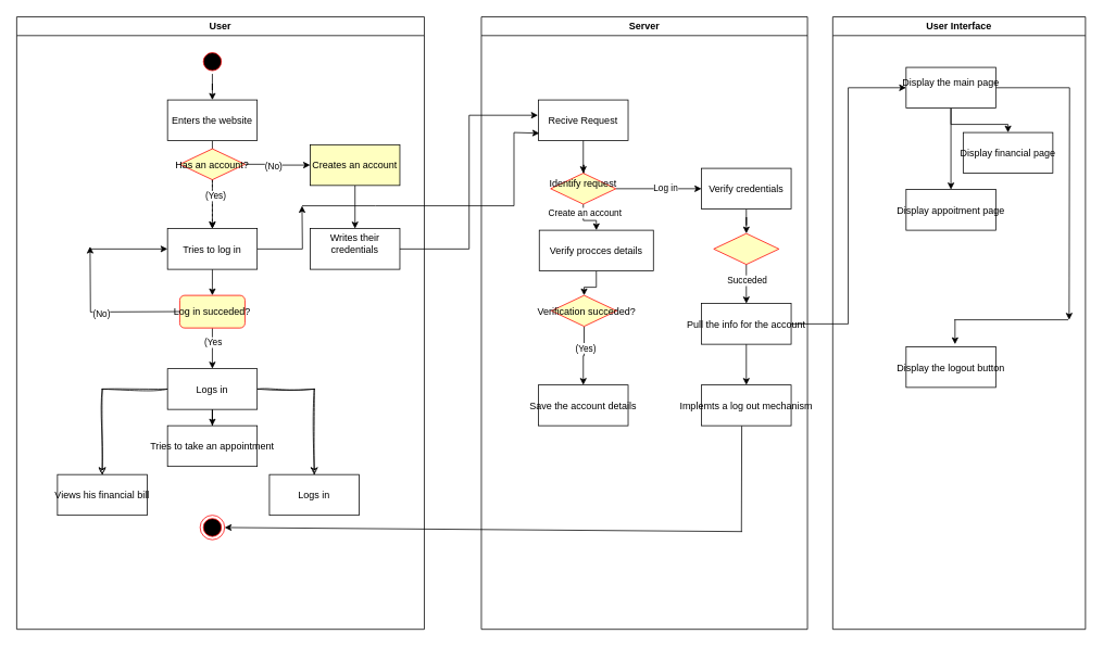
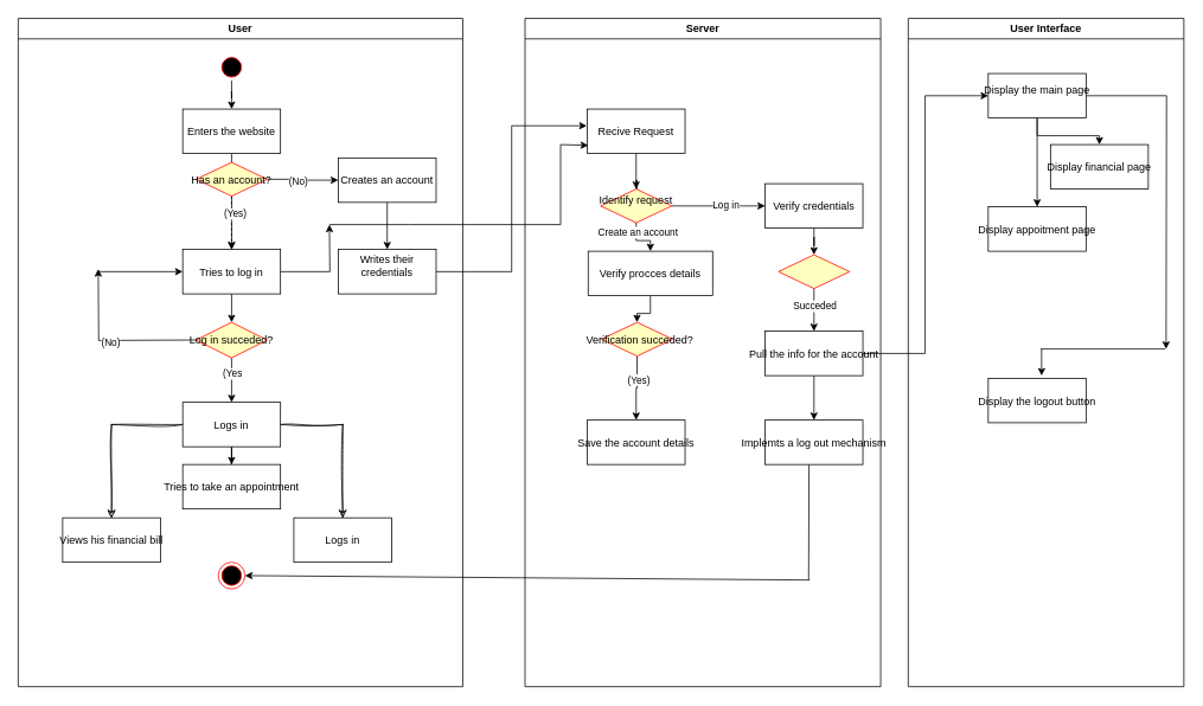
  <mxCell id="0" />
  <mxCell id="1" parent="0" />
  <mxCell id="2" value="User" style="swimlane;whiteSpace=wrap" parent="1" vertex="1"><mxGeometry x="20" y="20" width="500" height="752" as="geometry" /></mxCell>
  <mxCell id="3" style="edgeStyle=orthogonalEdgeStyle;rounded=0;orthogonalLoop=1;jettySize=auto;html=1;entryX=0.5;entryY=0;entryDx=0;entryDy=0;" parent="2" source="4" target="6" edge="1"><mxGeometry relative="1" as="geometry" /></mxCell>
  <mxCell id="4" value="" style="ellipse;shape=startState;fillColor=#000000;strokeColor=#ff0000;" parent="2" vertex="1"><mxGeometry x="225" y="40" width="30" height="30" as="geometry" /></mxCell>
  <mxCell id="5" value="" style="edgeStyle=orthogonalEdgeStyle;rounded=0;orthogonalLoop=1;jettySize=auto;html=1;" parent="2" source="6" target="14" edge="1"><mxGeometry relative="1" as="geometry" /></mxCell>
  <mxCell id="6" value="Enters the website" style="" parent="2" vertex="1"><mxGeometry x="185" y="102" width="110" height="50" as="geometry" /></mxCell>
  <mxCell id="7" value="" style="edgeStyle=orthogonalEdgeStyle;rounded=0;orthogonalLoop=1;jettySize=auto;html=1;dashed=1;" parent="2" source="11" target="14" edge="1"><mxGeometry relative="1" as="geometry" /></mxCell>
  <mxCell id="8" value="(Yes)" style="edgeLabel;html=1;align=center;verticalAlign=middle;resizable=0;points=[];" parent="7" vertex="1" connectable="0"><mxGeometry x="-0.381" y="3" relative="1" as="geometry"><mxPoint as="offset" /></mxGeometry></mxCell>
  <mxCell id="9" value="" style="edgeStyle=orthogonalEdgeStyle;rounded=0;orthogonalLoop=1;jettySize=auto;html=1;" parent="2" source="11" target="16" edge="1"><mxGeometry relative="1" as="geometry" /></mxCell>
  <mxCell id="10" value="(No)" style="edgeLabel;html=1;align=center;verticalAlign=middle;resizable=0;points=[];" parent="9" vertex="1" connectable="0"><mxGeometry x="-0.156" y="-2" relative="1" as="geometry"><mxPoint as="offset" /></mxGeometry></mxCell>
  <mxCell id="11" value="Has an account?" style="rhombus;fillColor=#ffffc0;strokeColor=#ff0000;" parent="2" vertex="1"><mxGeometry x="200" y="162" width="80" height="38" as="geometry" /></mxCell>
  <mxCell id="12" value="" style="edgeStyle=orthogonalEdgeStyle;rounded=0;orthogonalLoop=1;jettySize=auto;html=1;" parent="2" source="14" edge="1"><mxGeometry relative="1" as="geometry"><mxPoint x="240.0" y="342" as="targetPoint" /></mxGeometry></mxCell>
  <mxCell id="13" style="edgeStyle=orthogonalEdgeStyle;rounded=0;orthogonalLoop=1;jettySize=auto;html=1;" parent="2" source="14" edge="1"><mxGeometry relative="1" as="geometry"><mxPoint x="350" y="232" as="targetPoint" /></mxGeometry></mxCell>
  <mxCell id="14" value="Tries to log in" style="" parent="2" vertex="1"><mxGeometry x="185" y="260" width="110" height="50" as="geometry" /></mxCell>
  <mxCell id="15" value="" style="edgeStyle=orthogonalEdgeStyle;rounded=0;orthogonalLoop=1;jettySize=auto;html=1;" parent="2" source="16" target="17" edge="1"><mxGeometry relative="1" as="geometry" /></mxCell>
- <mxCell id="16" value="Creates an account" style="fillColor=#ffffc0;" parent="2" vertex="1"><mxGeometry x="360" y="157" width="110" height="50" as="geometry" /></mxCell>
+ <mxCell id="16" value="Creates an account" style="" parent="2" vertex="1"><mxGeometry x="360" y="157" width="110" height="50" as="geometry" /></mxCell>
  <mxCell id="17" value="Writes their &#10;credentials&#10;" style="" parent="2" vertex="1"><mxGeometry x="360" y="260" width="110" height="50" as="geometry" /></mxCell>
  <mxCell id="18" value="" style="edgeStyle=orthogonalEdgeStyle;rounded=0;orthogonalLoop=1;jettySize=auto;html=1;" parent="2" edge="1"><mxGeometry relative="1" as="geometry"><mxPoint x="200" y="361.86" as="sourcePoint" /><mxPoint x="90" y="282" as="targetPoint" /></mxGeometry></mxCell>
  <mxCell id="19" value="&lt;div&gt;(No)&lt;/div&gt;" style="edgeLabel;html=1;align=center;verticalAlign=middle;resizable=0;points=[];" parent="18" vertex="1" connectable="0"><mxGeometry x="0.022" y="2" relative="1" as="geometry"><mxPoint as="offset" /></mxGeometry></mxCell>
  <mxCell id="20" value="" style="edgeStyle=orthogonalEdgeStyle;rounded=0;orthogonalLoop=1;jettySize=auto;html=1;" parent="2" source="22" target="26" edge="1"><mxGeometry relative="1" as="geometry" /></mxCell>
  <mxCell id="21" value="(Yes" style="edgeLabel;html=1;align=center;verticalAlign=middle;resizable=0;points=[];" parent="20" vertex="1" connectable="0"><mxGeometry x="-0.333" relative="1" as="geometry"><mxPoint as="offset" /></mxGeometry></mxCell>
- <mxCell id="22" value="Log in succeded?" style="fillColor=#ffffc0;strokeColor=#ff0000;rounded=1;" parent="2" vertex="1"><mxGeometry x="200" y="342" width="80" height="40" as="geometry" /></mxCell>
+ <mxCell id="22" value="Log in succeded?" style="rhombus;fillColor=#ffffc0;strokeColor=#ff0000;" parent="2" vertex="1"><mxGeometry x="200" y="342" width="80" height="40" as="geometry" /></mxCell>
  <mxCell id="23" value="" style="edgeStyle=orthogonalEdgeStyle;rounded=0;orthogonalLoop=1;jettySize=auto;html=1;" parent="2" source="26" target="30" edge="1"><mxGeometry relative="1" as="geometry" /></mxCell>
  <mxCell id="24" style="edgeStyle=orthogonalEdgeStyle;rounded=0;sketch=1;hachureGap=4;jiggle=2;curveFitting=1;orthogonalLoop=1;jettySize=auto;html=1;entryX=0.5;entryY=0;entryDx=0;entryDy=0;fontFamily=Architects Daughter;fontSource=https%3A%2F%2Ffonts.googleapis.com%2Fcss%3Ffamily%3DArchitects%2BDaughter;fontSize=16;" edge="1" parent="2" source="26" target="28"><mxGeometry relative="1" as="geometry" /></mxCell>
  <mxCell id="25" style="edgeStyle=orthogonalEdgeStyle;rounded=0;sketch=1;hachureGap=4;jiggle=2;curveFitting=1;orthogonalLoop=1;jettySize=auto;html=1;entryX=0.5;entryY=0;entryDx=0;entryDy=0;fontFamily=Architects Daughter;fontSource=https%3A%2F%2Ffonts.googleapis.com%2Fcss%3Ffamily%3DArchitects%2BDaughter;fontSize=16;" edge="1" parent="2" source="26" target="29"><mxGeometry relative="1" as="geometry" /></mxCell>
  <mxCell id="26" value="Logs in" style="" parent="2" vertex="1"><mxGeometry x="185" y="432" width="110" height="50" as="geometry" /></mxCell>
  <mxCell id="27" value="" style="ellipse;shape=endState;fillColor=#000000;strokeColor=#ff0000" parent="2" vertex="1"><mxGeometry x="225" y="612" width="30" height="30" as="geometry" /></mxCell>
  <mxCell id="28" value="Logs in" style="" parent="2" vertex="1"><mxGeometry x="310" y="562" width="110" height="50" as="geometry" /></mxCell>
  <mxCell id="29" value="Views his financial bill" style="" parent="2" vertex="1"><mxGeometry x="50" y="562" width="110" height="50" as="geometry" /></mxCell>
  <mxCell id="30" value="Tries to take an appointment" style="" parent="2" vertex="1"><mxGeometry x="185" y="502" width="110" height="50" as="geometry" /></mxCell>
  <mxCell id="31" value="Server" style="swimlane;whiteSpace=wrap" parent="1" vertex="1"><mxGeometry x="590" y="20" width="400" height="752" as="geometry" /></mxCell>
  <mxCell id="32" value="" style="edgeStyle=orthogonalEdgeStyle;rounded=0;orthogonalLoop=1;jettySize=auto;html=1;" parent="31" source="39" edge="1"><mxGeometry relative="1" as="geometry"><mxPoint x="125" y="217" as="targetPoint" /><Array as="points"><mxPoint x="125" y="182" /><mxPoint x="126" y="182" /><mxPoint x="126" y="217" /></Array></mxGeometry></mxCell>
  <mxCell id="33" value="Recive Request" style="" parent="31" vertex="1"><mxGeometry x="70" y="102" width="110" height="50" as="geometry" /></mxCell>
  <mxCell id="34" value="" style="edgeStyle=orthogonalEdgeStyle;rounded=0;orthogonalLoop=1;jettySize=auto;html=1;" parent="31" source="33" target="39" edge="1"><mxGeometry relative="1" as="geometry"><mxPoint x="515" y="280" as="sourcePoint" /><mxPoint x="515" y="345" as="targetPoint" /><Array as="points" /></mxGeometry></mxCell>
  <mxCell id="35" value="" style="edgeStyle=orthogonalEdgeStyle;rounded=0;orthogonalLoop=1;jettySize=auto;html=1;" parent="31" source="39" target="41" edge="1"><mxGeometry relative="1" as="geometry" /></mxCell>
  <mxCell id="36" value="Create an account" style="edgeLabel;html=1;align=center;verticalAlign=middle;resizable=0;points=[];" parent="35" vertex="1" connectable="0"><mxGeometry x="-0.597" y="1" relative="1" as="geometry"><mxPoint as="offset" /></mxGeometry></mxCell>
  <mxCell id="37" value="" style="edgeStyle=orthogonalEdgeStyle;rounded=0;orthogonalLoop=1;jettySize=auto;html=1;" parent="31" source="39" target="43" edge="1"><mxGeometry relative="1" as="geometry" /></mxCell>
  <mxCell id="38" value="&lt;div&gt;Log in&lt;/div&gt;" style="edgeLabel;html=1;align=center;verticalAlign=middle;resizable=0;points=[];" parent="37" vertex="1" connectable="0"><mxGeometry x="0.149" y="1" relative="1" as="geometry"><mxPoint as="offset" /></mxGeometry></mxCell>
  <mxCell id="39" value="Identify request&#10;" style="rhombus;fillColor=#ffffc0;strokeColor=#ff0000;" parent="31" vertex="1"><mxGeometry x="85" y="192" width="80" height="38" as="geometry" /></mxCell>
  <mxCell id="40" value="" style="edgeStyle=orthogonalEdgeStyle;rounded=0;orthogonalLoop=1;jettySize=auto;html=1;" parent="31" source="41" target="52" edge="1"><mxGeometry relative="1" as="geometry" /></mxCell>
  <mxCell id="41" value="Verify procces details" style="" parent="31" vertex="1"><mxGeometry x="71" y="262" width="140" height="50" as="geometry" /></mxCell>
  <mxCell id="42" value="" style="edgeStyle=orthogonalEdgeStyle;rounded=0;orthogonalLoop=1;jettySize=auto;html=1;" parent="31" source="43" target="46" edge="1"><mxGeometry relative="1" as="geometry" /></mxCell>
  <mxCell id="43" value="Verify credentials" style="" parent="31" vertex="1"><mxGeometry x="270" y="186" width="110" height="50" as="geometry" /></mxCell>
  <mxCell id="44" value="" style="edgeStyle=orthogonalEdgeStyle;rounded=0;orthogonalLoop=1;jettySize=auto;html=1;" parent="31" source="46" target="48" edge="1"><mxGeometry relative="1" as="geometry" /></mxCell>
  <mxCell id="45" value="Succeded" style="edgeLabel;html=1;align=center;verticalAlign=middle;resizable=0;points=[];" parent="44" vertex="1" connectable="0"><mxGeometry x="-0.202" relative="1" as="geometry"><mxPoint as="offset" /></mxGeometry></mxCell>
  <mxCell id="46" value="" style="rhombus;fillColor=#ffffc0;strokeColor=#ff0000;" parent="31" vertex="1"><mxGeometry x="285" y="266" width="80" height="38" as="geometry" /></mxCell>
  <mxCell id="47" value="" style="edgeStyle=orthogonalEdgeStyle;rounded=0;orthogonalLoop=1;jettySize=auto;html=1;" parent="31" source="48" target="53" edge="1"><mxGeometry relative="1" as="geometry" /></mxCell>
  <mxCell id="48" value="Pull the info for the account" style="" parent="31" vertex="1"><mxGeometry x="270" y="352" width="110" height="50" as="geometry" /></mxCell>
  <mxCell id="49" value="Save the account details" style="" parent="31" vertex="1"><mxGeometry x="70" y="452" width="110" height="50" as="geometry" /></mxCell>
  <mxCell id="50" value="" style="edgeStyle=orthogonalEdgeStyle;rounded=0;orthogonalLoop=1;jettySize=auto;html=1;" parent="31" source="52" target="49" edge="1"><mxGeometry relative="1" as="geometry" /></mxCell>
  <mxCell id="51" value="(Yes)" style="edgeLabel;html=1;align=center;verticalAlign=middle;resizable=0;points=[];" parent="50" vertex="1" connectable="0"><mxGeometry x="-0.283" y="1" relative="1" as="geometry"><mxPoint as="offset" /></mxGeometry></mxCell>
  <mxCell id="52" value="  Verification succeded?" style="rhombus;fillColor=#ffffc0;strokeColor=#ff0000;" parent="31" vertex="1"><mxGeometry x="86" y="342" width="80" height="38" as="geometry" /></mxCell>
  <mxCell id="53" value="Implemts a log out mechanism" style="" parent="31" vertex="1"><mxGeometry x="270" y="452" width="110" height="50" as="geometry" /></mxCell>
  <mxCell id="54" value="User Interface" style="swimlane;whiteSpace=wrap" parent="1" vertex="1"><mxGeometry x="1021" y="20" width="310" height="752" as="geometry" /></mxCell>
  <mxCell id="55" value="Display the logout button" style="" parent="54" vertex="1"><mxGeometry x="90" y="405" width="110" height="50" as="geometry" /></mxCell>
  <mxCell id="56" style="edgeStyle=orthogonalEdgeStyle;rounded=0;orthogonalLoop=1;jettySize=auto;html=1;entryX=0.5;entryY=0;entryDx=0;entryDy=0;" parent="54" source="59" target="61" edge="1"><mxGeometry relative="1" as="geometry" /></mxCell>
  <mxCell id="57" style="edgeStyle=orthogonalEdgeStyle;rounded=0;orthogonalLoop=1;jettySize=auto;html=1;entryX=0.5;entryY=0;entryDx=0;entryDy=0;" parent="54" source="59" target="60" edge="1"><mxGeometry relative="1" as="geometry" /></mxCell>
  <mxCell id="58" style="edgeStyle=orthogonalEdgeStyle;rounded=0;orthogonalLoop=1;jettySize=auto;html=1;" parent="54" source="59" edge="1"><mxGeometry relative="1" as="geometry"><mxPoint x="290" y="372" as="targetPoint" /></mxGeometry></mxCell>
  <mxCell id="59" value="Display the main page&#10;" style="" parent="54" vertex="1"><mxGeometry x="90" y="62" width="110" height="50" as="geometry" /></mxCell>
  <mxCell id="60" value="Display appoitment page" style="" parent="54" vertex="1"><mxGeometry x="90" y="212" width="110" height="50" as="geometry" /></mxCell>
  <mxCell id="61" value="Display financial page" style="" parent="54" vertex="1"><mxGeometry x="160" y="142" width="110" height="50" as="geometry" /></mxCell>
  <mxCell id="62" value="" style="endArrow=classic;html=1;rounded=0;" parent="54" edge="1"><mxGeometry width="50" height="50" relative="1" as="geometry"><mxPoint x="150" y="372" as="sourcePoint" /><mxPoint x="150" y="402" as="targetPoint" /></mxGeometry></mxCell>
  <mxCell id="63" value="" style="endArrow=classic;html=1;rounded=0;entryX=0;entryY=0.5;entryDx=0;entryDy=0;" parent="1" target="14" edge="1"><mxGeometry width="50" height="50" relative="1" as="geometry"><mxPoint x="110" y="305" as="sourcePoint" /><mxPoint x="200" y="302" as="targetPoint" /></mxGeometry></mxCell>
  <mxCell id="64" style="edgeStyle=orthogonalEdgeStyle;rounded=0;orthogonalLoop=1;jettySize=auto;html=1;entryX=0;entryY=0.5;entryDx=0;entryDy=0;" parent="1" source="48" target="59" edge="1"><mxGeometry relative="1" as="geometry"><Array as="points"><mxPoint x="1040" y="397" /><mxPoint x="1040" y="107" /></Array></mxGeometry></mxCell>
  <mxCell id="65" value="" style="endArrow=none;html=1;rounded=0;" parent="1" edge="1"><mxGeometry width="50" height="50" relative="1" as="geometry"><mxPoint x="370" y="252" as="sourcePoint" /><mxPoint x="630" y="252" as="targetPoint" /><Array as="points"><mxPoint x="460" y="252" /></Array></mxGeometry></mxCell>
  <mxCell id="66" value="" style="endArrow=none;html=1;rounded=0;" parent="1" edge="1"><mxGeometry width="50" height="50" relative="1" as="geometry"><mxPoint x="630" y="252" as="sourcePoint" /><mxPoint x="630" y="162" as="targetPoint" /></mxGeometry></mxCell>
  <mxCell id="67" value="" style="endArrow=classic;html=1;rounded=0;entryX=0.01;entryY=0.817;entryDx=0;entryDy=0;entryPerimeter=0;" parent="1" target="33" edge="1"><mxGeometry width="50" height="50" relative="1" as="geometry"><mxPoint x="630" y="162" as="sourcePoint" /><mxPoint x="570" y="182" as="targetPoint" /></mxGeometry></mxCell>
  <mxCell id="68" value="" style="endArrow=none;html=1;rounded=0;" parent="1" edge="1"><mxGeometry width="50" height="50" relative="1" as="geometry"><mxPoint x="1170" y="392" as="sourcePoint" /><mxPoint x="1310" y="392" as="targetPoint" /></mxGeometry></mxCell>
  <mxCell id="69" value="" style="endArrow=classic;html=1;rounded=0;entryX=1;entryY=0.5;entryDx=0;entryDy=0;" parent="1" target="27" edge="1"><mxGeometry width="50" height="50" relative="1" as="geometry"><mxPoint x="910" y="652" as="sourcePoint" /><mxPoint x="620" y="422" as="targetPoint" /></mxGeometry></mxCell>
  <mxCell id="70" value="" style="endArrow=none;html=1;rounded=0;entryX=0.449;entryY=1.006;entryDx=0;entryDy=0;entryPerimeter=0;" parent="1" target="53" edge="1"><mxGeometry width="50" height="50" relative="1" as="geometry"><mxPoint x="909" y="652" as="sourcePoint" /><mxPoint x="910" y="542" as="targetPoint" /></mxGeometry></mxCell>
  <mxCell id="71" style="edgeStyle=orthogonalEdgeStyle;rounded=0;orthogonalLoop=1;jettySize=auto;html=1;entryX=-0.005;entryY=0.376;entryDx=0;entryDy=0;entryPerimeter=0;" parent="1" source="17" target="33" edge="1"><mxGeometry relative="1" as="geometry" /></mxCell>
